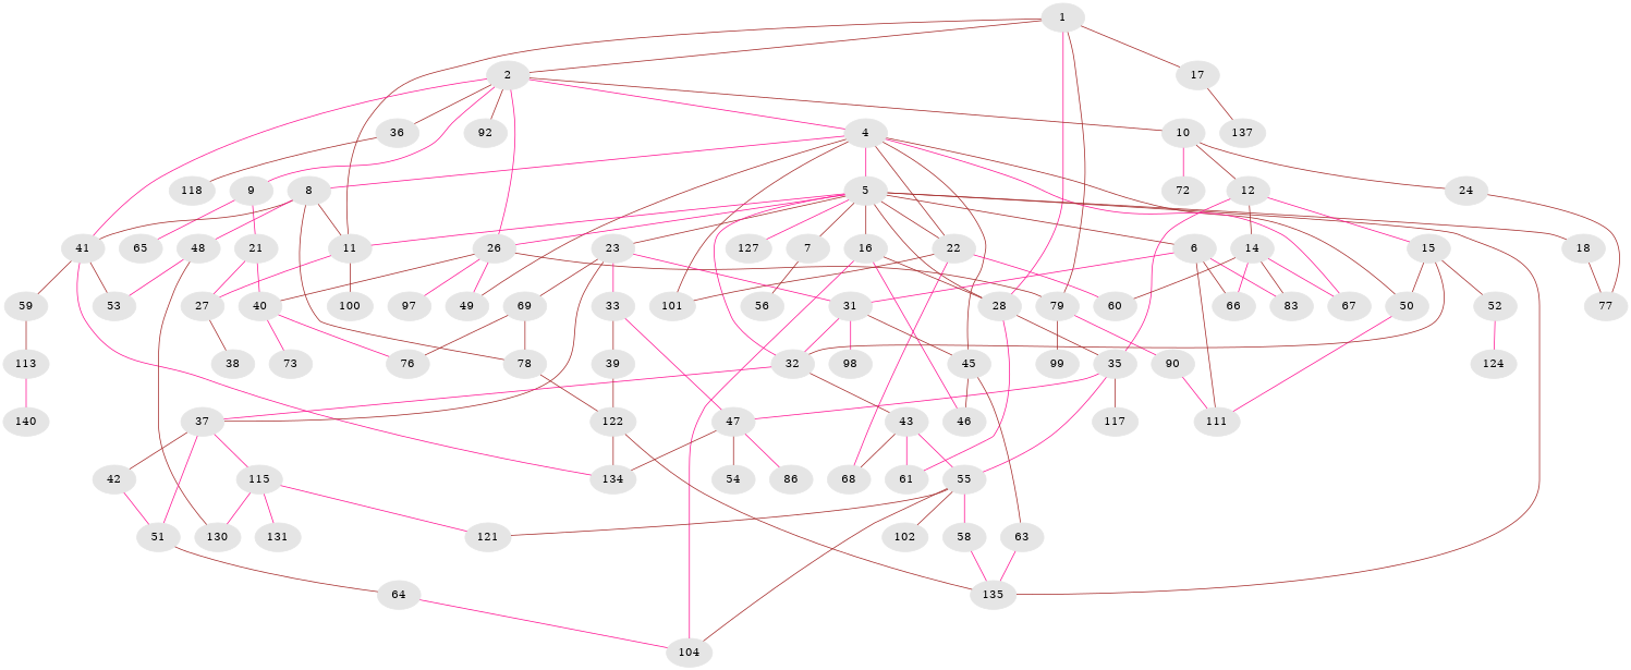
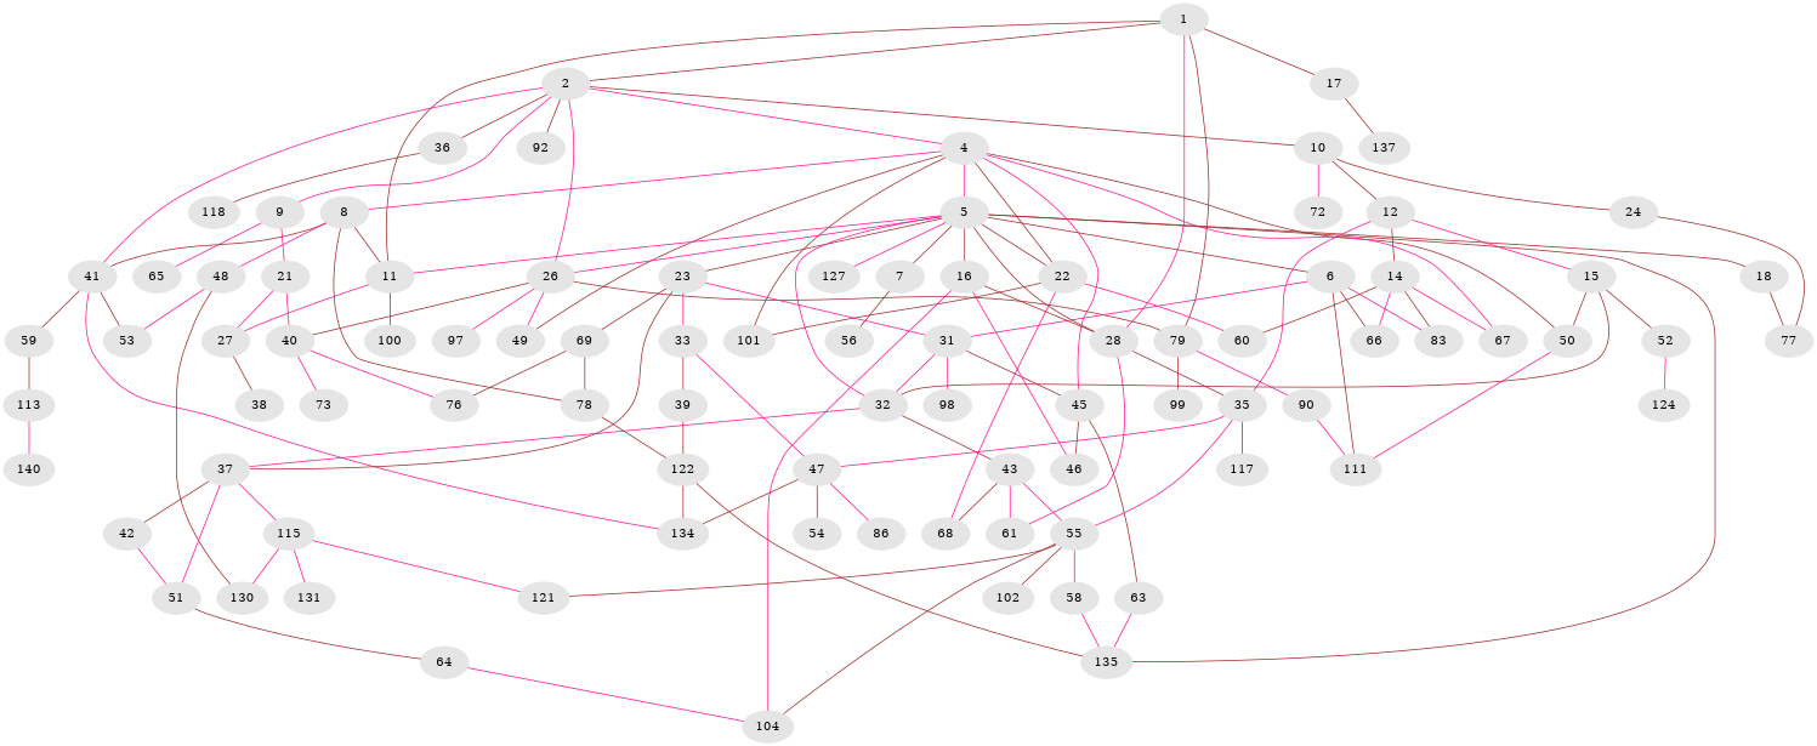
  graph {
    node [color=gray90 style=filled]
    edge [color=brown]
    1 [super="+103"]
    2 [super="+3"]
    11 [super="+30"]
    17 [super="+112"]
    28 [super="+74"]
    79
    4 [super="+93"]
    9 [super="+19"]
    10 [super="+57"]
    26 [super="+34"]
    36 [super="+116"]
    41 [super="+144"]
    92 [super="+110"]
    27 [super="+71"]
    100
    137
    35 [super="+80"]
    61 [super="+138"]
    90
    99
    5 [super="+13"]
    8 [super="+25"]
    22 [super="+62"]
    45
    49 [super="+96"]
    50 [super="+94"]
    67
    101
    21
    65
    12 [super="+20"]
    24
    72
    40 [super="+70"]
    97
    118
    53
    59
    134
    6 [super="+85"]
    7 [super="+117"]
    16 [super="+29"]
    18
    23 [super="+143"]
    32 [super="+114"]
    127
    135
    48 [super="+82"]
    78 [super="+89"]
    60
    68 [super="+105"]
    46 [super="+87"]
    63
    111 [super="+119"]
    31
    66 [super="+109"]
    83
    56
    104 [super="+120"]
    77 [super="+108"]
    33 [super="+126"]
    37
    69
    43
    98
    130 [super="+142"]
    122 [super="+133"]
    14 [super="+141"]
    15 [super="+139"]
    38 [super="+106"]
    52
    47 [super="+84"]
    55 [super="+91"]
    n74 [label=117]
    124
    73
    76 [super="+81"]
    39 [super="+125"]
    42 [super="+44"]
    51 [super="+88"]
    115 [super="+132"]
    54
    86 [super="+95"]
    58 [super="+136"]
    102 [super="+128"]
    121
    64
    131
    113 [super="+123"]
    140
    1 -- 2
    1 -- 11
    1 -- 17
    1 -- 28 [color=deeppink]
    1 -- 79
    2 -- 4 [color=deeppink]
    2 -- 9 [color=deeppink]
    2 -- 10
    2 -- 26 [color=deeppink]
    2 -- 36
    2 -- 41 [color=deeppink]
    2 -- 92
    11 -- 27 [color=deeppink]
    11 -- 100
    17 -- 137
    28 -- 35
    28 -- 61 [color=deeppink]
    79 -- 90 [color=deeppink]
    79 -- 99
    4 -- 5 [color=deeppink]
    4 -- 8 [color=deeppink]
    4 -- 22
-   4 -- 45
+   4 -- 45 [color=deeppink]
    4 -- 49
    4 -- 50
    4 -- 67 [color=deeppink]
    4 -- 101
    9 -- 21 [color=deeppink]
    9 -- 65 [color=deeppink]
    10 -- 12
    10 -- 24
    10 -- 72 [color=deeppink]
    26 -- 79
    26 -- 49 [color=deeppink]
    26 -- 40
    26 -- 97 [color=deeppink]
    36 -- 118
    41 -- 53
    41 -- 59
    41 -- 134 [color=deeppink]
    27 -- 38
    35 -- 47 [color=deeppink]
    35 -- 55 [color=deeppink]
    35 -- n74
    90 -- 111 [color=deeppink]
    5 -- 11 [color=deeppink]
    5 -- 28 [weight=2]
    5 -- 26 [color=deeppink]
    5 -- 22
    5 -- 6
    5 -- 7
    5 -- 16
    5 -- 18
    5 -- 23
    5 -- 32 [color=deeppink]
    5 -- 127 [color=deeppink]
    5 -- 135
    8 -- 11
    8 -- 41
    8 -- 48 [color=deeppink]
    8 -- 78
    22 -- 101
    22 -- 60 [color=deeppink]
    22 -- 68 [color=deeppink]
    45 -- 46
    45 -- 63
    50 -- 111 [color=deeppink]
    21 -- 27 [color=deeppink]
    21 -- 40 [color=deeppink]
    12 -- 35 [color=deeppink]
    12 -- 14
    12 -- 15 [color=deeppink]
    24 -- 77
    40 -- 73 [color=deeppink]
    40 -- 76 [color=deeppink]
    59 -- 113
    6 -- 111
    6 -- 31 [color=deeppink]
    6 -- 66
    6 -- 83 [color=deeppink]
    7 -- 56
    16 -- 28
    16 -- 46 [color=deeppink]
    16 -- 104 [color=deeppink]
    18 -- 77
    23 -- 31 [color=deeppink]
    23 -- 33 [color=deeppink]
    23 -- 37
    23 -- 69
    32 -- 37 [color=deeppink]
    32 -- 43
    48 -- 53 [color=deeppink]
    48 -- 130
    78 -- 122
    63 -- 135 [color=deeppink]
    31 -- 45
    31 -- 32 [color=deeppink]
    31 -- 98 [color=deeppink]
    33 -- 47 [color=deeppink]
    33 -- 39
    37 -- 42
    37 -- 51 [color=deeppink]
    37 -- 115 [color=deeppink]
    69 -- 78
    69 -- 76
    43 -- 61 [color=deeppink]
    43 -- 68
    43 -- 55 [color=deeppink]
    122 -- 134
    122 -- 135
    14 -- 67 [color=deeppink]
    14 -- 60
    14 -- 66 [color=deeppink]
    14 -- 83
    15 -- 50
    15 -- 32
    15 -- 52
    52 -- 124 [color=deeppink]
    47 -- 134
    47 -- 54 [weight=2]
    47 -- 86 [color=deeppink]
    55 -- 104
    55 -- 58 [color=deeppink]
    55 -- 102
    55 -- 121
    39 -- 122
    42 -- 51 [color=deeppink]
    51 -- 64
    115 -- 130 [color=deeppink]
    115 -- 121 [color=deeppink]
    115 -- 131 [color=deeppink]
    58 -- 135 [color=deeppink]
    64 -- 104 [color=deeppink]
    113 -- 140 [color=deeppink]
  }
